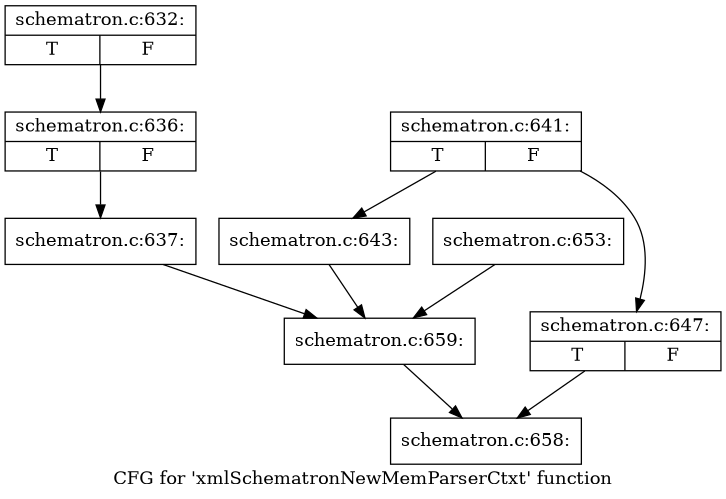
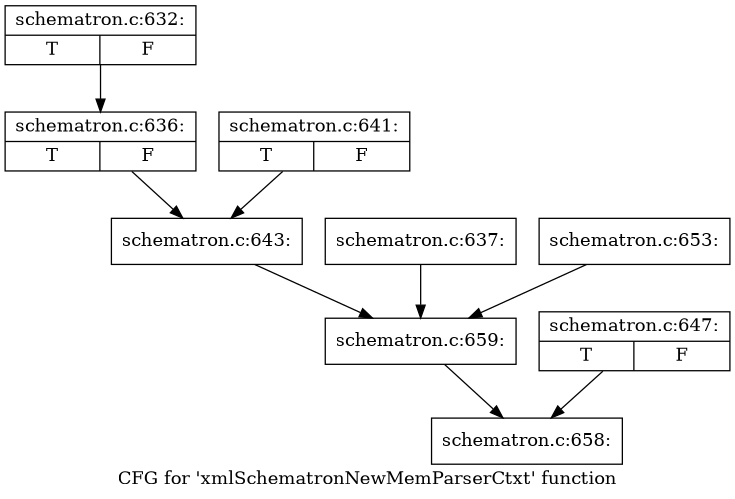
  digraph {
    label="CFG for 'xmlSchematronNewMemParserCtxt' function"
    node [shape=record]
    n1 [label="{schematron.c:632:|{<s0>T|<s1>F}}"]
    n2 [label="{schematron.c:636:|{<s0>T|<s1>F}}"]
    n3 [label="{schematron.c:637:}"]
    n4 [label="{schematron.c:659:}"]
    n5 [label="{schematron.c:658:}"]
    n6 [label="{schematron.c:641:|{<s0>T|<s1>F}}"]
    n7 [label="{schematron.c:643:}"]
    n8 [label="{schematron.c:647:|{<s0>T|<s1>F}}"]
    n9 [label="{schematron.c:653:}"]
    n1 -> n2
-   n2 -> n3
+   n2 -> n7
    n3 -> n4
    n4 -> n5
    n6 -> n7
-   n6 -> n8
    n7 -> n4
    n8 -> n5
    n9 -> n4
  }
